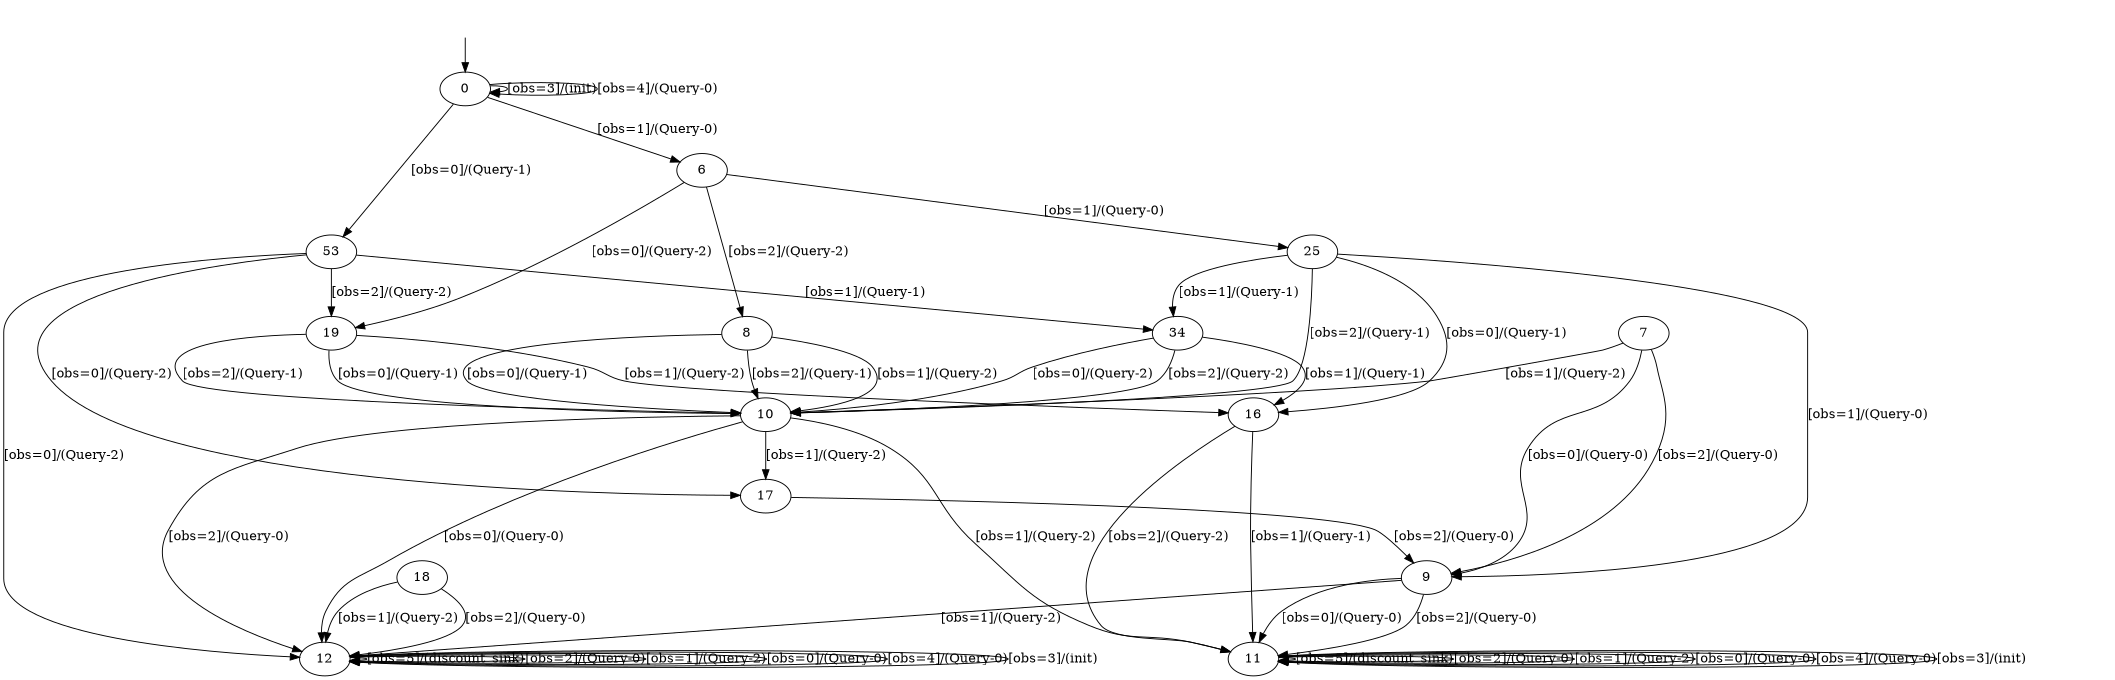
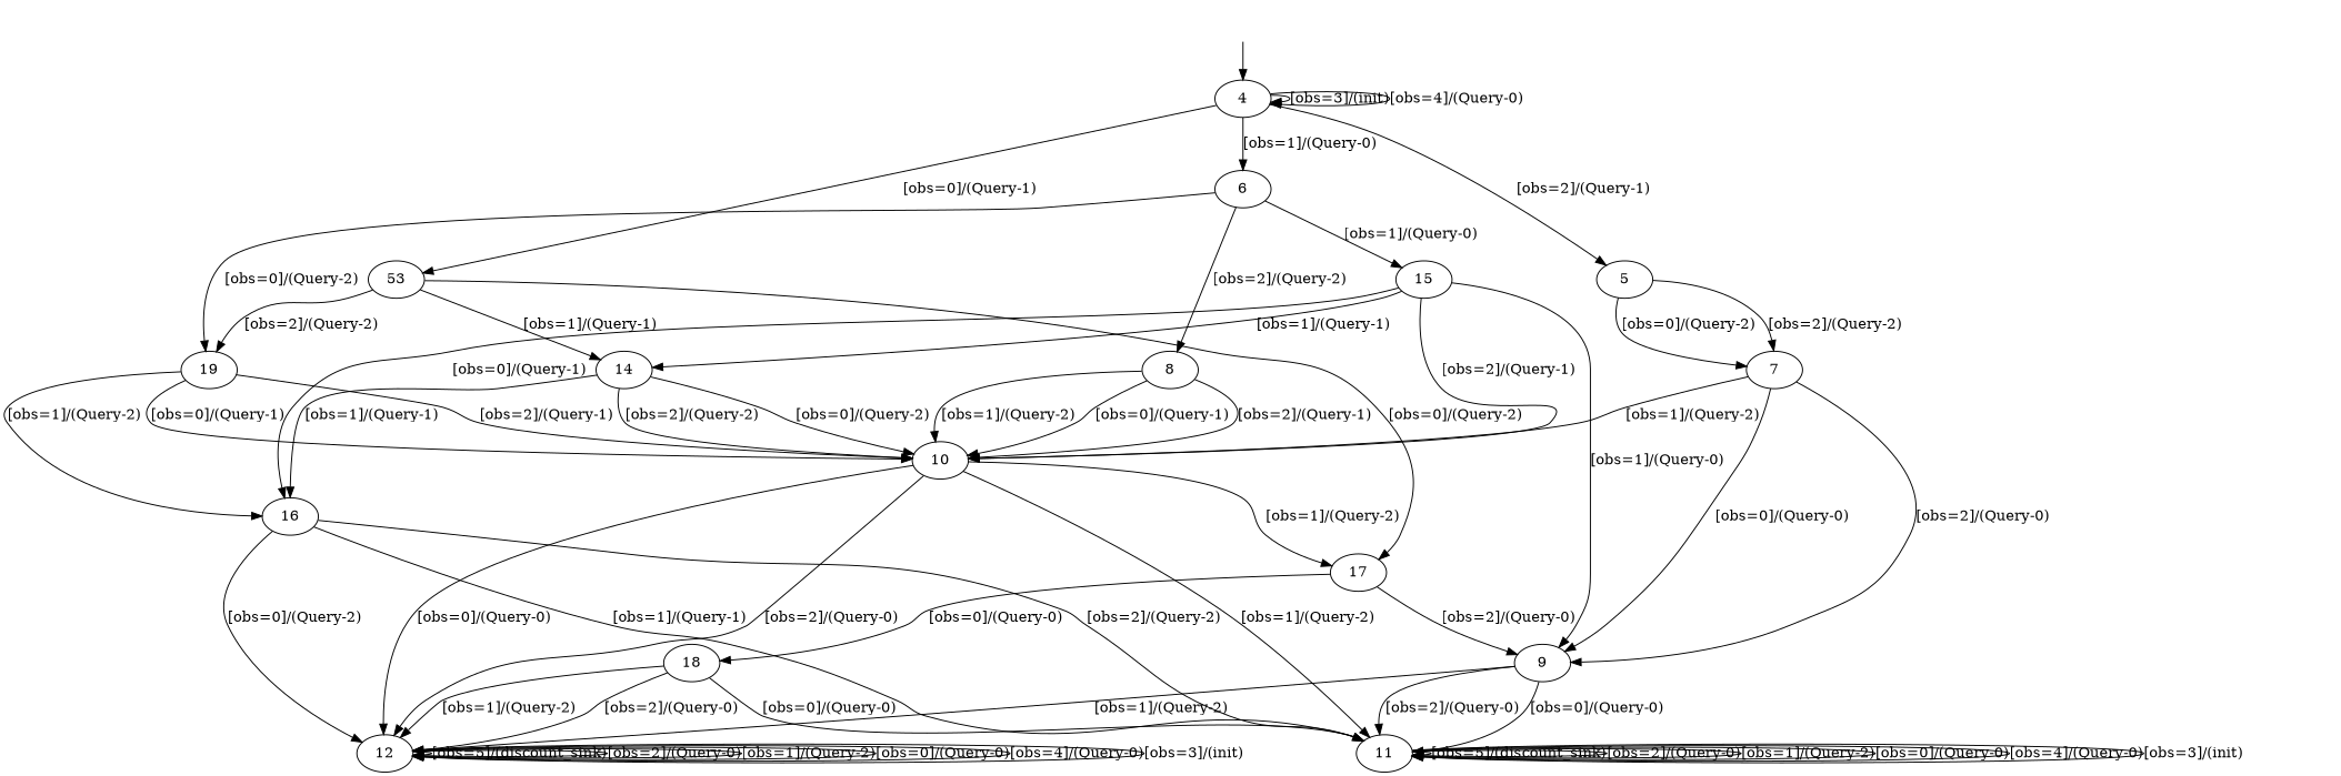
  digraph {
    19
    16
    10
    11
    12
    17
    18
    9
-   15 [label=25]
-   14 [label=34]
+   15
+   14
    n11 [label=53]
-   0
+   0 [label=4]
+   5
    6
    7
    8
    __init [style=invis width=0]
    19 -> 16 [label="[obs=1]/(Query-2)"]
    19 -> 10 [label="[obs=2]/(Query-1)"]
    19 -> 10 [label="[obs=0]/(Query-1)"]
    16 -> 11 [label="[obs=2]/(Query-2)"]
    16 -> 11 [label="[obs=1]/(Query-1)"]
-   n11 -> 12 [label="[obs=0]/(Query-2)"]
+   16 -> 12 [label="[obs=0]/(Query-2)"]
    10 -> 11 [label="[obs=1]/(Query-2)"]
    10 -> 12 [label="[obs=2]/(Query-0)"]
    10 -> 12 [label="[obs=0]/(Query-0)"]
    10 -> 17 [label="[obs=1]/(Query-2)"]
    11 -> 11 [label="[obs=5]/(discount_sink)"]
    11 -> 11 [label="[obs=2]/(Query-0)"]
    11 -> 11 [label="[obs=1]/(Query-2)"]
    11 -> 11 [label="[obs=0]/(Query-0)"]
    11 -> 11 [label="[obs=4]/(Query-0)"]
    11 -> 11 [label="[obs=3]/(init)"]
    12 -> 12 [label="[obs=5]/(discount_sink)"]
    12 -> 12 [label="[obs=2]/(Query-0)"]
    12 -> 12 [label="[obs=1]/(Query-2)"]
    12 -> 12 [label="[obs=0]/(Query-0)"]
    12 -> 12 [label="[obs=4]/(Query-0)"]
    12 -> 12 [label="[obs=3]/(init)"]
+   17 -> 18 [label="[obs=0]/(Query-0)"]
    17 -> 9 [label="[obs=2]/(Query-0)"]
+   18 -> 11 [label="[obs=0]/(Query-0)"]
    18 -> 12 [label="[obs=2]/(Query-0)"]
    18 -> 12 [label="[obs=1]/(Query-2)"]
    9 -> 11 [label="[obs=2]/(Query-0)"]
    9 -> 11 [label="[obs=0]/(Query-0)"]
    9 -> 12 [label="[obs=1]/(Query-2)"]
    15 -> 16 [label="[obs=0]/(Query-1)"]
    15 -> 10 [label="[obs=2]/(Query-1)"]
    15 -> 9 [label="[obs=1]/(Query-0)"]
    15 -> 14 [label="[obs=1]/(Query-1)"]
    14 -> 16 [label="[obs=1]/(Query-1)"]
    14 -> 10 [label="[obs=2]/(Query-2)"]
    14 -> 10 [label="[obs=0]/(Query-2)"]
    n11 -> 19 [label="[obs=2]/(Query-2)"]
    n11 -> 17 [label="[obs=0]/(Query-2)"]
    n11 -> 14 [label="[obs=1]/(Query-1)"]
    0 -> n11 [label="[obs=0]/(Query-1)"]
    0 -> 0 [label="[obs=3]/(init)"]
    0 -> 0 [label="[obs=4]/(Query-0)"]
+   0 -> 5 [label="[obs=2]/(Query-1)"]
    0 -> 6 [label="[obs=1]/(Query-0)"]
+   5 -> 7 [label="[obs=2]/(Query-2)"]
+   5 -> 7 [label="[obs=0]/(Query-2)"]
    6 -> 19 [label="[obs=0]/(Query-2)"]
    6 -> 15 [label="[obs=1]/(Query-0)"]
    6 -> 8 [label="[obs=2]/(Query-2)"]
    7 -> 10 [label="[obs=1]/(Query-2)"]
    7 -> 9 [label="[obs=2]/(Query-0)"]
    7 -> 9 [label="[obs=0]/(Query-0)"]
    8 -> 10 [label="[obs=2]/(Query-1)"]
    8 -> 10 [label="[obs=1]/(Query-2)"]
    8 -> 10 [label="[obs=0]/(Query-1)"]
    __init -> 0
  }
